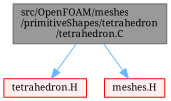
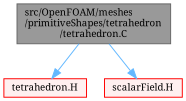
  digraph {
    fontname="Noto Serif"
    node [color=red fillcolor="#FFF0F0" fontname="Noto Serif" fontsize=10 shape=box style=filled]
    edge [color=steelblue1 fontname="Noto Serif" fontsize=10 labelfontname=Helvetica labelfontsize=10 style=solid]
    n1 [color=gray40 fillcolor=grey60 fontcolor=black height=0.2 label="src/OpenFOAM/meshes\l/primitiveShapes/tetrahedron\l/tetrahedron.C" width=0.4]
    n2 [height=0.2 label="tetrahedron.H" width=0.4]
-   n3 [height=0.2 label="meshes.H" width=0.4]
+   n3 [height=0.2 label="scalarField.H" width=0.4]
    n1 -> n2
    n1 -> n3
  }
